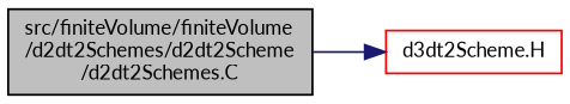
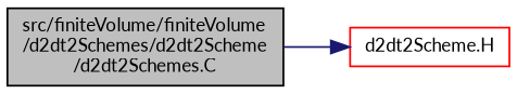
  digraph {
    rankdir=LR
    fontname=Lato
    node [fontname=Lato fontsize=10 shape=record]
    n1 [color=black fillcolor=grey75 fontcolor=black height=0.2 label="src/finiteVolume/finiteVolume\l/d2dt2Schemes/d2dt2Scheme\l/d2dt2Schemes.C" style=filled width=0.4]
-   n2 [color=red height=0.2 label="d3dt2Scheme.H" width=0.4]
+   n2 [color=red height=0.2 label="d2dt2Scheme.H" width=0.4]
    n1 -> n2 [color=midnightblue fontname=Lato fontsize=10 labelfontname=Helvetica labelfontsize=10 style=solid]
  }
